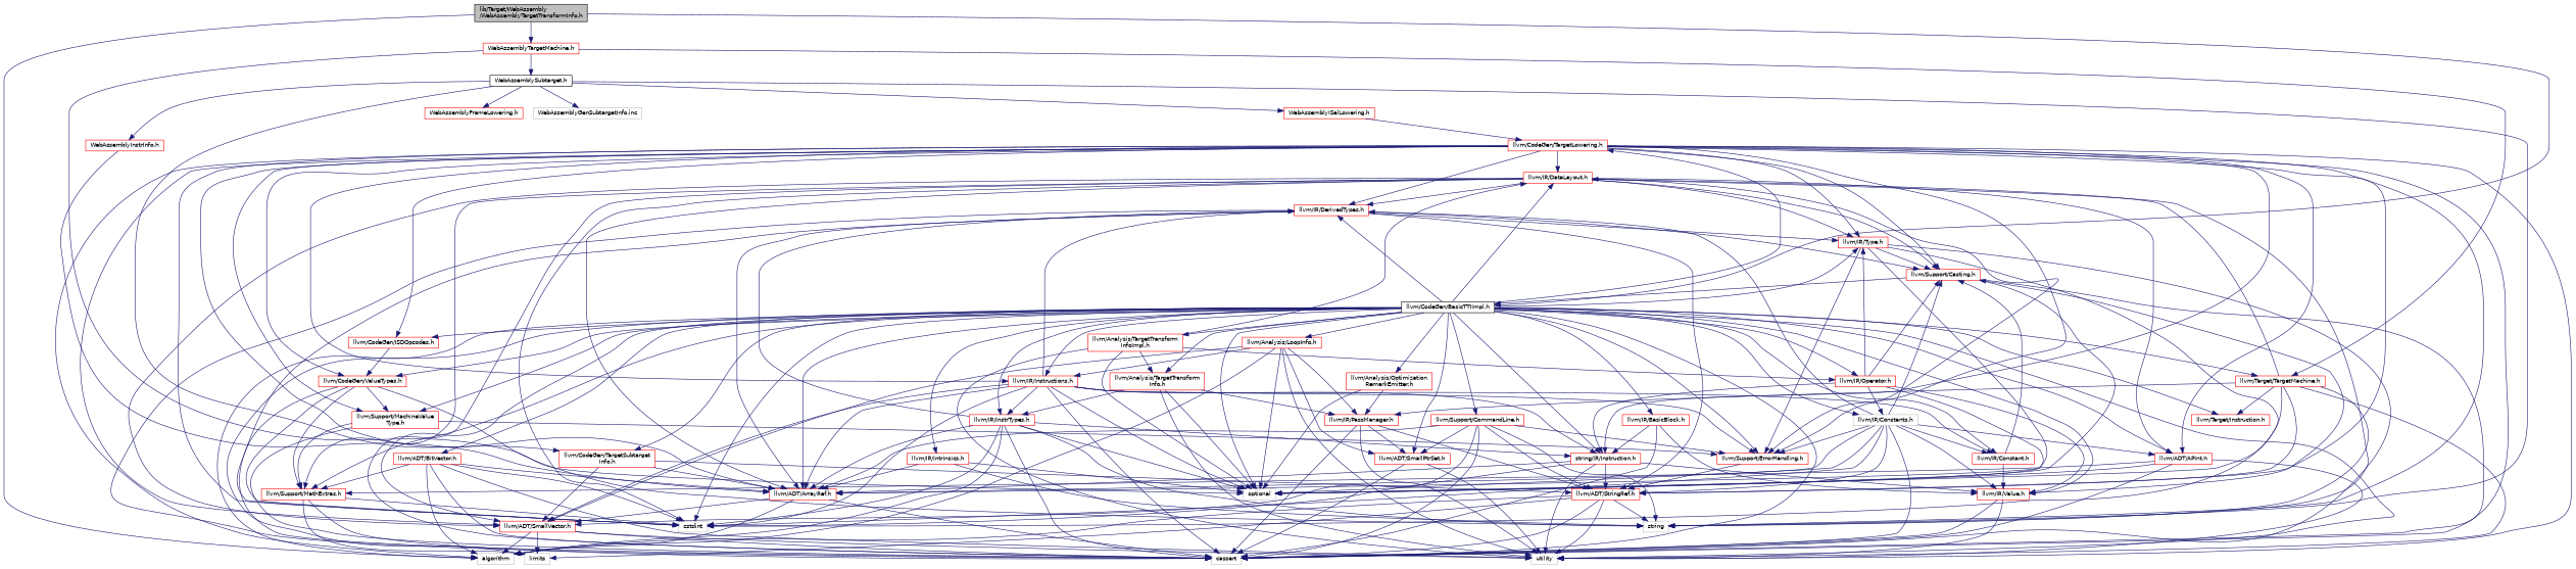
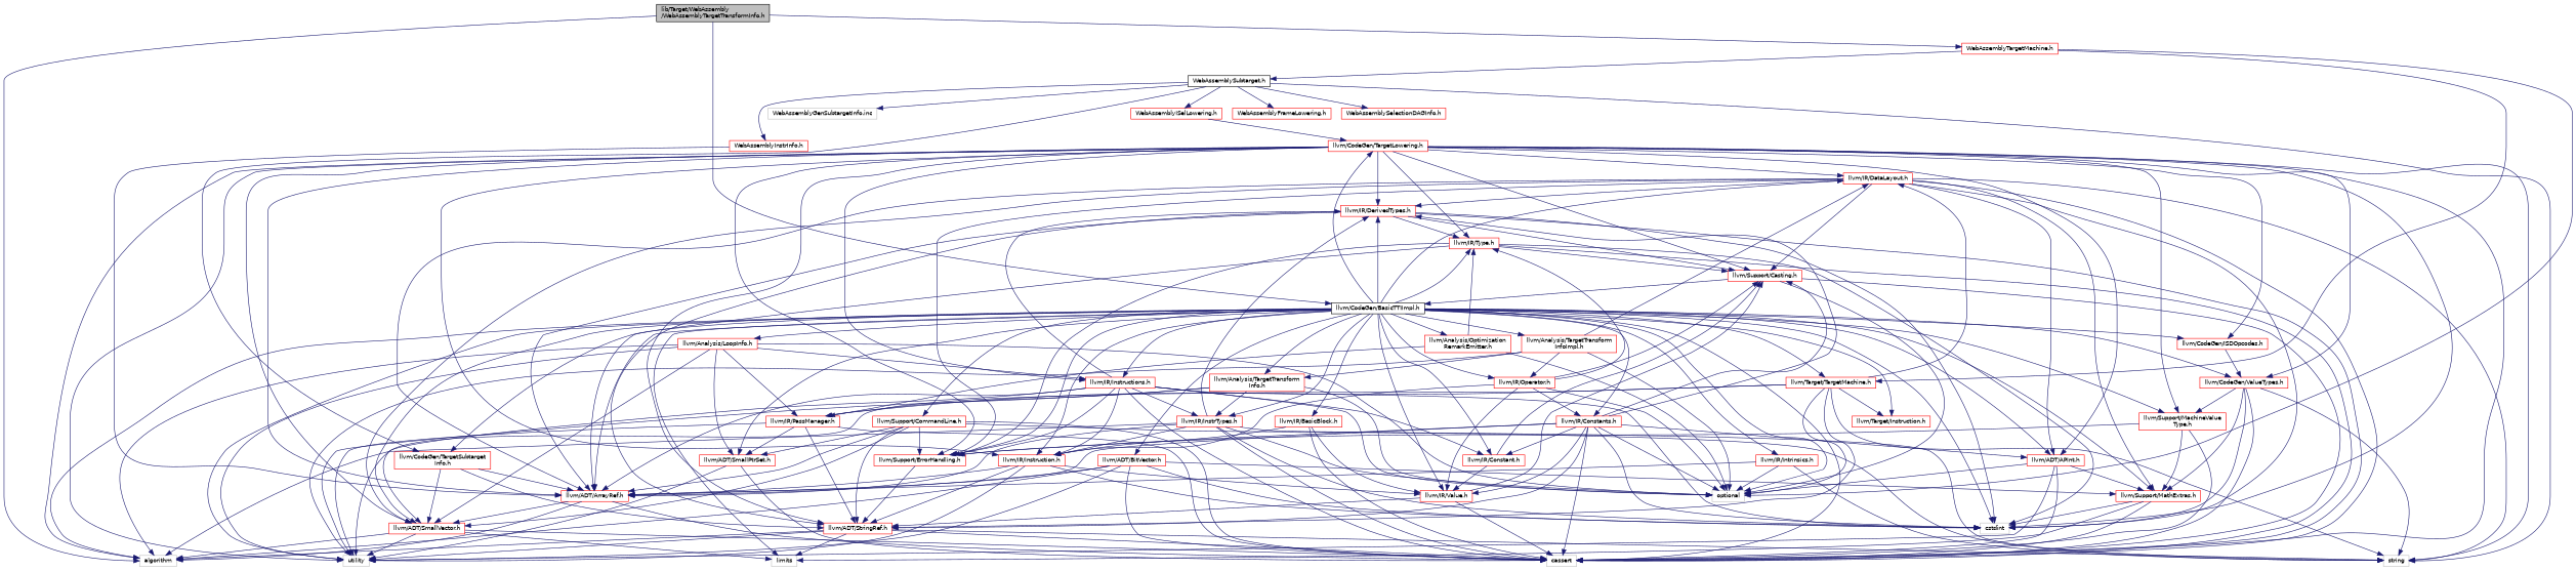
  digraph {
    node [color=red fontname=Helvetica fontsize=10 shape=record]
    edge [color=midnightblue fontname=Helvetica fontsize=10 labelfontname=Helvetica labelfontsize=10 style=solid]
    n1 [color=black fillcolor=grey75 fontcolor=black height=0.2 label="lib/Target/WebAssembly\l/WebAssemblyTargetTransformInfo.h" style=filled width=0.4]
    n2 [height=0.2 label="WebAssemblyTargetMachine.h" width=0.4]
    n3 [color=grey75 height=0.2 label=algorithm width=0.4]
    n4 [color=black height=0.2 label="llvm/CodeGen/BasicTTIImpl.h" width=0.4]
    n5 [color=black height=0.2 label="WebAssemblySubtarget.h" width=0.4]
    n6 [color=grey75 height=0.2 label=optional width=0.4]
    n7 [height=0.2 label="llvm/Target/TargetMachine.h" width=0.4]
    n8 [height=0.2 label="llvm/CodeGen/TargetSubtarget\lInfo.h" width=0.4]
    n9 [height=0.2 label="llvm/CodeGen/TargetLowering.h" width=0.4]
    n10 [height=0.2 label="llvm/ADT/APInt.h" width=0.4]
    n11 [color=grey75 height=0.2 label=cassert width=0.4]
    n12 [color=grey75 height=0.2 label=cstdint width=0.4]
    n13 [color=grey75 height=0.2 label=utility width=0.4]
    n14 [height=0.2 label="llvm/ADT/ArrayRef.h" width=0.4]
    n15 [height=0.2 label="llvm/ADT/SmallVector.h" width=0.4]
    n16 [height=0.2 label="llvm/CodeGen/ISDOpcodes.h" width=0.4]
    n17 [height=0.2 label="llvm/CodeGen/ValueTypes.h" width=0.4]
    n18 [height=0.2 label="llvm/Support/MachineValue\lType.h" width=0.4]
    n19 [height=0.2 label="llvm/Support/ErrorHandling.h" width=0.4]
    n20 [height=0.2 label="llvm/IR/DataLayout.h" width=0.4]
    n21 [height=0.2 label="llvm/IR/DerivedTypes.h" width=0.4]
    n22 [height=0.2 label="llvm/IR/Type.h" width=0.4]
-   n23 [height=0.2 label="string/IR/Instruction.h" width=0.4]
+   n23 [height=0.2 label="llvm/IR/Instruction.h" width=0.4]
    n24 [height=0.2 label="llvm/IR/Instructions.h" width=0.4]
    n25 [height=0.2 label="llvm/Support/MathExtras.h" width=0.4]
    n26 [color=grey75 height=0.2 label=limits width=0.4]
    n27 [height=0.2 label="llvm/IR/Value.h" width=0.4]
    n28 [height=0.2 label="llvm/IR/Constant.h" width=0.4]
    n29 [height=0.2 label="llvm/IR/InstrTypes.h" width=0.4]
    n30 [height=0.2 label="llvm/Target/Instruction.h" width=0.4]
    n31 [height=0.2 label="llvm/ADT/SmallPtrSet.h" width=0.4]
    n32 [height=0.2 label="llvm/ADT/BitVector.h" width=0.4]
    n33 [height=0.2 label="llvm/Analysis/LoopInfo.h" width=0.4]
    n34 [height=0.2 label="llvm/Analysis/Optimization\lRemarkEmitter.h" width=0.4]
    n35 [height=0.2 label="llvm/Analysis/TargetTransform\lInfo.h" width=0.4]
    n36 [height=0.2 label="llvm/Analysis/TargetTransform\lInfoImpl.h" width=0.4]
    n37 [height=0.2 label="llvm/IR/Operator.h" width=0.4]
-   n38 [color=grey75 height=0.2 label="llvm/IR/Constants.h" width=0.4]
+   n38 [height=0.2 label="llvm/IR/Constants.h" width=0.4]
    n39 [height=0.2 label="llvm/IR/BasicBlock.h" width=0.4]
    n40 [height=0.2 label="llvm/IR/Intrinsics.h" width=0.4]
    n41 [height=0.2 label="llvm/Support/CommandLine.h" width=0.4]
    n42 [height=0.2 label="WebAssemblyFrameLowering.h" width=0.4]
    n43 [height=0.2 label="WebAssemblyISelLowering.h" width=0.4]
    n44 [color=grey75 height=0.2 label=string width=0.4]
    n45 [height=0.2 label="WebAssemblyInstrInfo.h" width=0.4]
+   n46 [height=0.2 label="WebAssemblySelectionDAGInfo.h" width=0.4]
    n47 [color=grey75 height=0.2 label="WebAssemblyGenSubtargetInfo.inc" width=0.4]
    n48 [height=0.2 label="llvm/ADT/StringRef.h" width=0.4]
    n49 [height=0.2 label="llvm/IR/PassManager.h" width=0.4]
    n50 [height=0.2 label="llvm/Support/Casting.h" width=0.4]
    n1 -> n2
    n1 -> n3
    n1 -> n4
    n2 -> n5
    n2 -> n6
    n2 -> n7
    n4 -> n3
    n4 -> n6
    n4 -> n7
    n4 -> n8
    n4 -> n9
    n4 -> n10
    n4 -> n11
    n4 -> n12
    n4 -> n13
    n4 -> n14
    n4 -> n15
    n4 -> n16
    n4 -> n17
    n4 -> n18
    n4 -> n19
    n4 -> n20
    n4 -> n21
    n4 -> n22
    n4 -> n23
    n4 -> n24
    n4 -> n25
    n4 -> n26
    n4 -> n27
    n4 -> n28
    n4 -> n29
    n4 -> n30
    n4 -> n31
    n4 -> n32
    n4 -> n33
    n4 -> n34
    n4 -> n35
    n4 -> n36
    n4 -> n37
    n4 -> n38
    n4 -> n39
    n4 -> n40
    n4 -> n41
    n5 -> n8
    n5 -> n42
    n5 -> n43
    n5 -> n44
    n5 -> n45
+   n5 -> n46
    n5 -> n47
    n7 -> n6
    n7 -> n13
    n7 -> n20
    n7 -> n30
    n7 -> n44
    n7 -> n48
    n7 -> n49
    n8 -> n14
    n8 -> n15
    n8 -> n48
    n9 -> n3
    n9 -> n10
    n9 -> n11
    n9 -> n12
    n9 -> n13
    n9 -> n14
    n9 -> n15
    n9 -> n16
    n9 -> n17
    n9 -> n18
    n9 -> n19
    n9 -> n20
    n9 -> n21
    n9 -> n22
    n9 -> n23
    n9 -> n24
    n9 -> n44
    n9 -> n48
    n9 -> n50
    n10 -> n6
    n10 -> n11
    n10 -> n13
    n10 -> n25
    n14 -> n3
    n14 -> n11
    n14 -> n15
    n15 -> n3
    n15 -> n11
    n15 -> n13
    n15 -> n26
    n16 -> n17
    n17 -> n11
    n17 -> n12
    n17 -> n18
    n17 -> n25
    n17 -> n44
    n18 -> n11
    n18 -> n19
    n18 -> n25
    n19 -> n48
    n20 -> n10
    n20 -> n11
    n20 -> n12
    n20 -> n14
    n20 -> n15
    n20 -> n19
    n20 -> n21
-   n20 -> n22
+   n34 -> n22
    n20 -> n25
    n20 -> n44
    n20 -> n50
    n21 -> n11
    n21 -> n12
    n21 -> n14
    n21 -> n22
    n21 -> n48
    n21 -> n50
    n22 -> n11
    n22 -> n12
    n22 -> n14
    n22 -> n19
    n22 -> n50
    n23 -> n12
    n23 -> n13
    n23 -> n14
    n23 -> n27
    n23 -> n48
    n24 -> n6
    n24 -> n11
    n24 -> n12
    n24 -> n14
    n24 -> n15
    n24 -> n19
    n24 -> n21
    n24 -> n23
    n24 -> n28
    n24 -> n29
    n25 -> n11
    n25 -> n12
    n25 -> n26
    n27 -> n11
-   n27 -> n13
+   n27 -> n48
    n27 -> n50
    n28 -> n27
    n28 -> n50
    n29 -> n3
    n29 -> n6
    n29 -> n11
    n29 -> n12
    n29 -> n14
    n29 -> n21
    n29 -> n23
    n29 -> n44
    n31 -> n11
    n31 -> n13
    n32 -> n3
    n32 -> n11
    n32 -> n12
    n32 -> n13
    n32 -> n14
    n32 -> n25
    n33 -> n3
    n33 -> n6
    n33 -> n13
    n33 -> n15
    n33 -> n24
    n33 -> n31
    n33 -> n49
    n34 -> n6
    n34 -> n49
    n35 -> n6
    n35 -> n13
    n35 -> n29
    n35 -> n49
    n36 -> n6
    n36 -> n13
    n36 -> n20
    n36 -> n35
    n36 -> n37
    n37 -> n6
    n37 -> n22
    n37 -> n23
    n37 -> n27
    n37 -> n38
    n37 -> n50
    n38 -> n6
    n38 -> n10
    n38 -> n11
    n38 -> n12
    n38 -> n14
    n38 -> n19
    n38 -> n21
    n38 -> n27
    n38 -> n28
    n38 -> n48
    n38 -> n50
    n39 -> n11
    n39 -> n23
    n39 -> n27
    n40 -> n6
    n40 -> n14
    n40 -> n44
    n41 -> n11
    n41 -> n14
    n41 -> n15
    n41 -> n19
    n41 -> n31
    n41 -> n44
    n41 -> n48
    n43 -> n9
    n45 -> n14
    n48 -> n3
    n48 -> n11
    n48 -> n13
    n48 -> n26
    n48 -> n44
    n49 -> n11
    n49 -> n13
    n49 -> n31
    n49 -> n48
    n50 -> n4
    n50 -> n6
    n50 -> n11
  }
